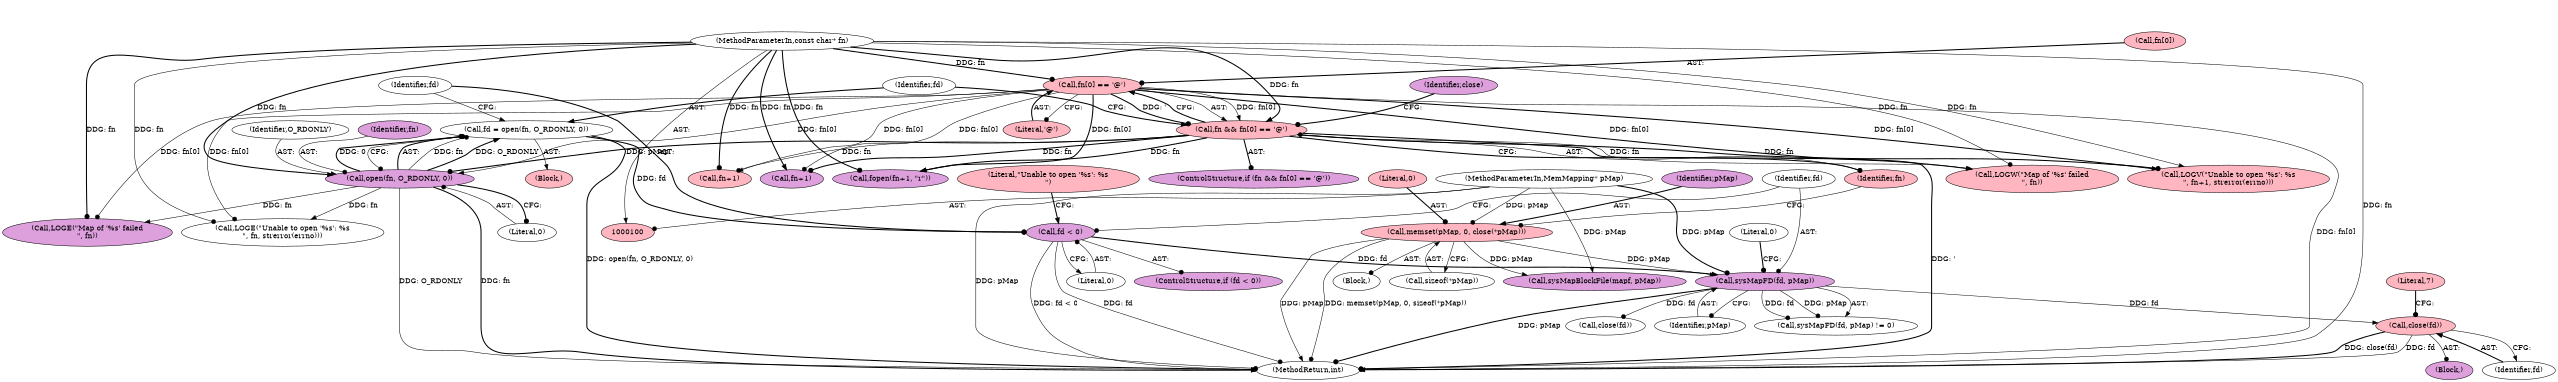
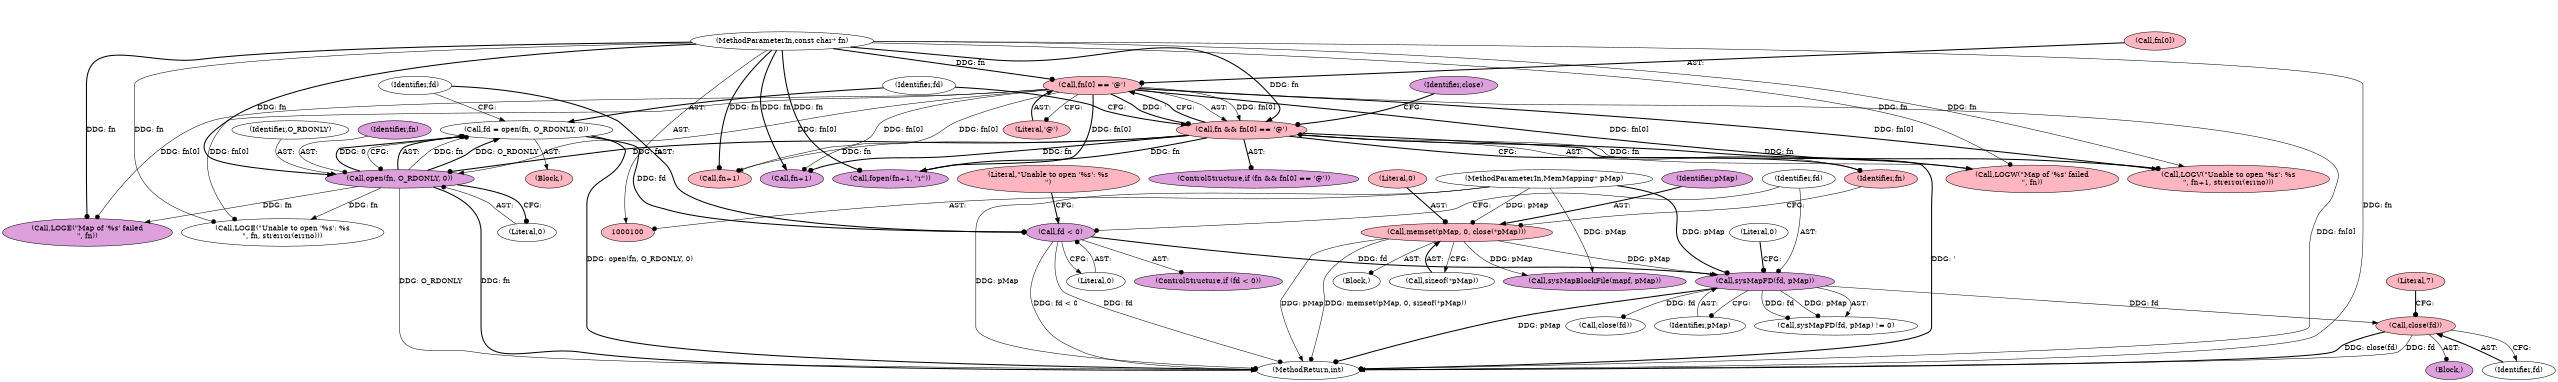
  digraph {
    fontname="DejaVu Serif"
    node [fillcolor=white fontname="DejaVu Serif" style=filled]
    edge [arrowhead=dot fontname="DejaVu Serif" style=solid]
    n1 [fillcolor=lightpink label="(Call,close(fd))"]
    n2 [label="(MethodReturn,int)"]
    n3 [fillcolor=plum label="(Block,)"]
    n4 [label="(Identifier,fd)"]
    n5 [fillcolor=plum label="(Call,sysMapFD(fd, pMap))"]
    n6 [label="(Call,sysMapFD(fd, pMap) != 0)"]
    n7 [label="(Call,close(fd))"]
    n8 [label="(Identifier,pMap)"]
    n9 [fillcolor=plum label="(Call,fd < 0)"]
    n10 [label="(Literal,0)"]
    n11 [fillcolor=plum label="(ControlStructure,if (fd < 0))"]
    n12 [label="(Call,fd = open(fn, O_RDONLY, 0))"]
    n13 [fillcolor=plum label="(Call,open(fn, O_RDONLY, 0))"]
    n14 [fillcolor=lightpink label="(Block,)"]
    n15 [fillcolor=plum label="(Call,LOGE(\"Map of '%s' failed\n\", fn))"]
    n16 [label="(Call,LOGE(\"Unable to open '%s': %s\n\", fn, strerror(errno)))"]
    n17 [label="(Literal,0)"]
    n18 [fillcolor=lightpink label="(Call,fn[0] == '@')"]
    n19 [fillcolor=lightpink label="(Call,fn && fn[0] == '@')"]
    n20 [fillcolor=lightpink label="(Call,fn+1)"]
    n21 [fillcolor=plum label="(Call,fn+1)"]
    n22 [fillcolor=lightpink label="(Literal,'@')"]
    n23 [fillcolor=plum label="(Call,fopen(fn+1, \"r\"))"]
    n24 [fillcolor=lightpink label="(Call,LOGW(\"Map of '%s' failed\n\", fn))"]
    n25 [fillcolor=lightpink label="(Call,LOGV(\"Unable to open '%s': %s\n\", fn+1, strerror(errno)))"]
    n26 [fillcolor=lightpink label="(Identifier,fn)"]
    n27 [fillcolor=plum label="(ControlStructure,if (fn && fn[0] == '@'))"]
    n28 [label="(MethodParameterIn,const char* fn)"]
    1000100 [fillcolor=lightpink]
    n30 [fillcolor=lightpink label="(Call,memset(pMap, 0, close(*pMap)))"]
    n31 [fillcolor=plum label="(Call,sysMapBlockFile(mapf, pMap))"]
    n32 [label="(Block,)"]
    n33 [label="(Call,sizeof(*pMap))"]
    n34 [label="(MethodParameterIn,MemMapping* pMap)"]
    n35 [fillcolor=plum label="(Identifier,pMap)"]
    n36 [fillcolor=lightpink label="(Literal,7)"]
    n37 [label="(Literal,0)"]
    n38 [label="(Identifier,fd)"]
    n39 [label="(Identifier,fd)"]
    n40 [label="(Identifier,O_RDONLY)"]
    n41 [fillcolor=plum label="(Identifier,fn)"]
    n42 [fillcolor=lightpink label="(Literal,\"Unable to open '%s': %s\n\")"]
    n43 [fillcolor=plum label="(Identifier,close)"]
    n44 [label="(Identifier,fd)"]
    n45 [fillcolor=lightpink label="(Call,fn[0])"]
    n46 [fillcolor=lightpink label="(Literal,0)"]
    n1 -> n2 [arrowhead=normal label="DDG: close(fd)" style=bold]
    n1 -> n2 [arrowhead=normal label="DDG: fd"]
    n1 -> n3 [label="AST: "]
    n1 -> n4 [arrowhead=normal label="CFG: "]
    n4 -> n1 [arrowhead=normal label="AST: " style=bold]
    n5 -> n1 [arrowhead=normal label="DDG: fd"]
    n5 -> n2 [label="DDG: pMap" style=bold]
    n5 -> n6 [arrowhead=normal label="AST: "]
    n5 -> n6 [label="DDG: fd"]
    n5 -> n6 [label="DDG: pMap"]
    n5 -> n7 [label="DDG: fd"]
    n5 -> n8 [label="CFG: "]
    n8 -> n5 [arrowhead=normal label="AST: "]
    n9 -> n2 [label="DDG: fd < 0"]
    n9 -> n2 [label="DDG: fd"]
    n9 -> n5 [arrowhead=normal label="DDG: fd" style=bold]
    n9 -> n10 [arrowhead=normal label="CFG: "]
    n9 -> n11 [label="AST: "]
    n10 -> n9 [label="AST: "]
    n12 -> n2 [arrowhead=normal label="DDG: open(fn, O_RDONLY, 0)" style=bold]
    n12 -> n9 [label="DDG: fd" style=bold]
    n12 -> n13 [label="CFG: "]
    n12 -> n14 [arrowhead=normal label="AST: "]
    n13 -> n2 [arrowhead=normal label="DDG: O_RDONLY"]
    n13 -> n2 [arrowhead=normal label="DDG: fn" style=bold]
    n13 -> n12 [label="AST: " style=bold]
    n13 -> n12 [label="DDG: fn"]
    n13 -> n12 [arrowhead=normal label="DDG: O_RDONLY" style=bold]
    n13 -> n12 [label="DDG: 0" style=bold]
    n13 -> n15 [arrowhead=normal label="DDG: fn"]
    n13 -> n16 [arrowhead=normal label="DDG: fn"]
    n13 -> n17 [label="CFG: " style=bold]
    n17 -> n13 [label="AST: "]
    n18 -> n2 [label="DDG: fn[0]"]
    n18 -> n13 [arrowhead=normal label="DDG: fn[0]"]
    n18 -> n15 [label="DDG: fn[0]"]
    n18 -> n16 [label="DDG: fn[0]"]
    n18 -> n19 [arrowhead=normal label="AST: "]
    n18 -> n19 [arrowhead=normal label="DDG: fn[0]"]
    n18 -> n19 [label="DDG: '" style=bold]
    n18 -> n20 [arrowhead=normal label="DDG: fn[0]"]
    n18 -> n21 [label="DDG: fn[0]"]
    n18 -> n22 [label="CFG: "]
    n18 -> n23 [arrowhead=normal label="DDG: fn[0]" style=bold]
    n18 -> n24 [arrowhead=normal label="DDG: fn[0]" style=bold]
    n18 -> n25 [arrowhead=normal label="DDG: fn[0]" style=bold]
    n19 -> n2 [label="DDG: '" style=bold]
-   n19 -> n13 [label="DDG: pMap" style=bold]
+   n19 -> n13 [label="DDG: fn" style=bold]
    n19 -> n18 [arrowhead=normal label="CFG: " style=bold]
    n19 -> n20 [label="DDG: fn"]
    n19 -> n21 [label="DDG: fn" style=bold]
    n19 -> n23 [arrowhead=normal label="DDG: fn" style=bold]
    n19 -> n24 [arrowhead=normal label="DDG: fn"]
    n19 -> n25 [label="DDG: fn" style=bold]
    n19 -> n26 [label="CFG: " style=bold]
    n19 -> n27 [label="AST: " style=bold]
    n22 -> n18 [arrowhead=normal label="AST: " style=bold]
    n26 -> n19 [label="AST: "]
    n26 -> n30 [label="CFG: "]
    n28 -> n2 [label="DDG: fn"]
    n28 -> n13 [arrowhead=normal label="DDG: fn" style=bold]
    n28 -> n15 [label="DDG: fn" style=bold]
    n28 -> n16 [label="DDG: fn"]
    n28 -> n18 [label="DDG: fn" style=bold]
    n28 -> n19 [arrowhead=normal label="DDG: fn" style=bold]
    n28 -> n20 [label="DDG: fn" style=bold]
    n28 -> n21 [arrowhead=normal label="DDG: fn" style=bold]
    n28 -> n23 [label="DDG: fn" style=bold]
    n28 -> n24 [label="DDG: fn"]
    n28 -> n25 [arrowhead=normal label="DDG: fn"]
    n28 -> 1000100 [arrowhead=normal label="AST: "]
    n30 -> n2 [arrowhead=normal label="DDG: pMap"]
    n30 -> n2 [label="DDG: memset(pMap, 0, sizeof(*pMap))"]
    n30 -> n5 [arrowhead=normal label="DDG: pMap"]
    n30 -> n31 [arrowhead=normal label="DDG: pMap"]
    n30 -> n32 [label="AST: "]
    n30 -> n33 [arrowhead=normal label="CFG: "]
-   n33 -> n30 [arrowhead=normal label="AST: "]
+   n33 -> n30 [arrowhead=normal label="AST: " style=bold]
    n34 -> n2 [label="DDG: pMap"]
    n34 -> n5 [label="DDG: pMap" style=bold]
    n34 -> 1000100 [label="AST: "]
    n34 -> n30 [label="DDG: pMap"]
    n34 -> n31 [arrowhead=normal label="DDG: pMap"]
    n35 -> n30 [arrowhead=normal label="AST: " style=bold]
    n36 -> n1 [label="CFG: " style=bold]
    n37 -> n5 [label="CFG: " style=bold]
    n38 -> n12 [arrowhead=normal label="AST: " style=bold]
    n38 -> n19 [arrowhead=normal label="CFG: " style=bold]
    n39 -> n9 [label="AST: " style=bold]
    n39 -> n12 [arrowhead=normal label="CFG: "]
    n40 -> n13 [arrowhead=normal label="AST: "]
    n41 -> n13 [label="AST: "]
    n42 -> n9 [arrowhead=normal label="CFG: " style=bold]
    n43 -> n19 [label="CFG: " style=bold]
    n44 -> n5 [label="AST: "]
    n44 -> n9 [label="CFG: "]
    n45 -> n18 [label="AST: " style=bold]
    n46 -> n30 [label="AST: " style=bold]
  }
